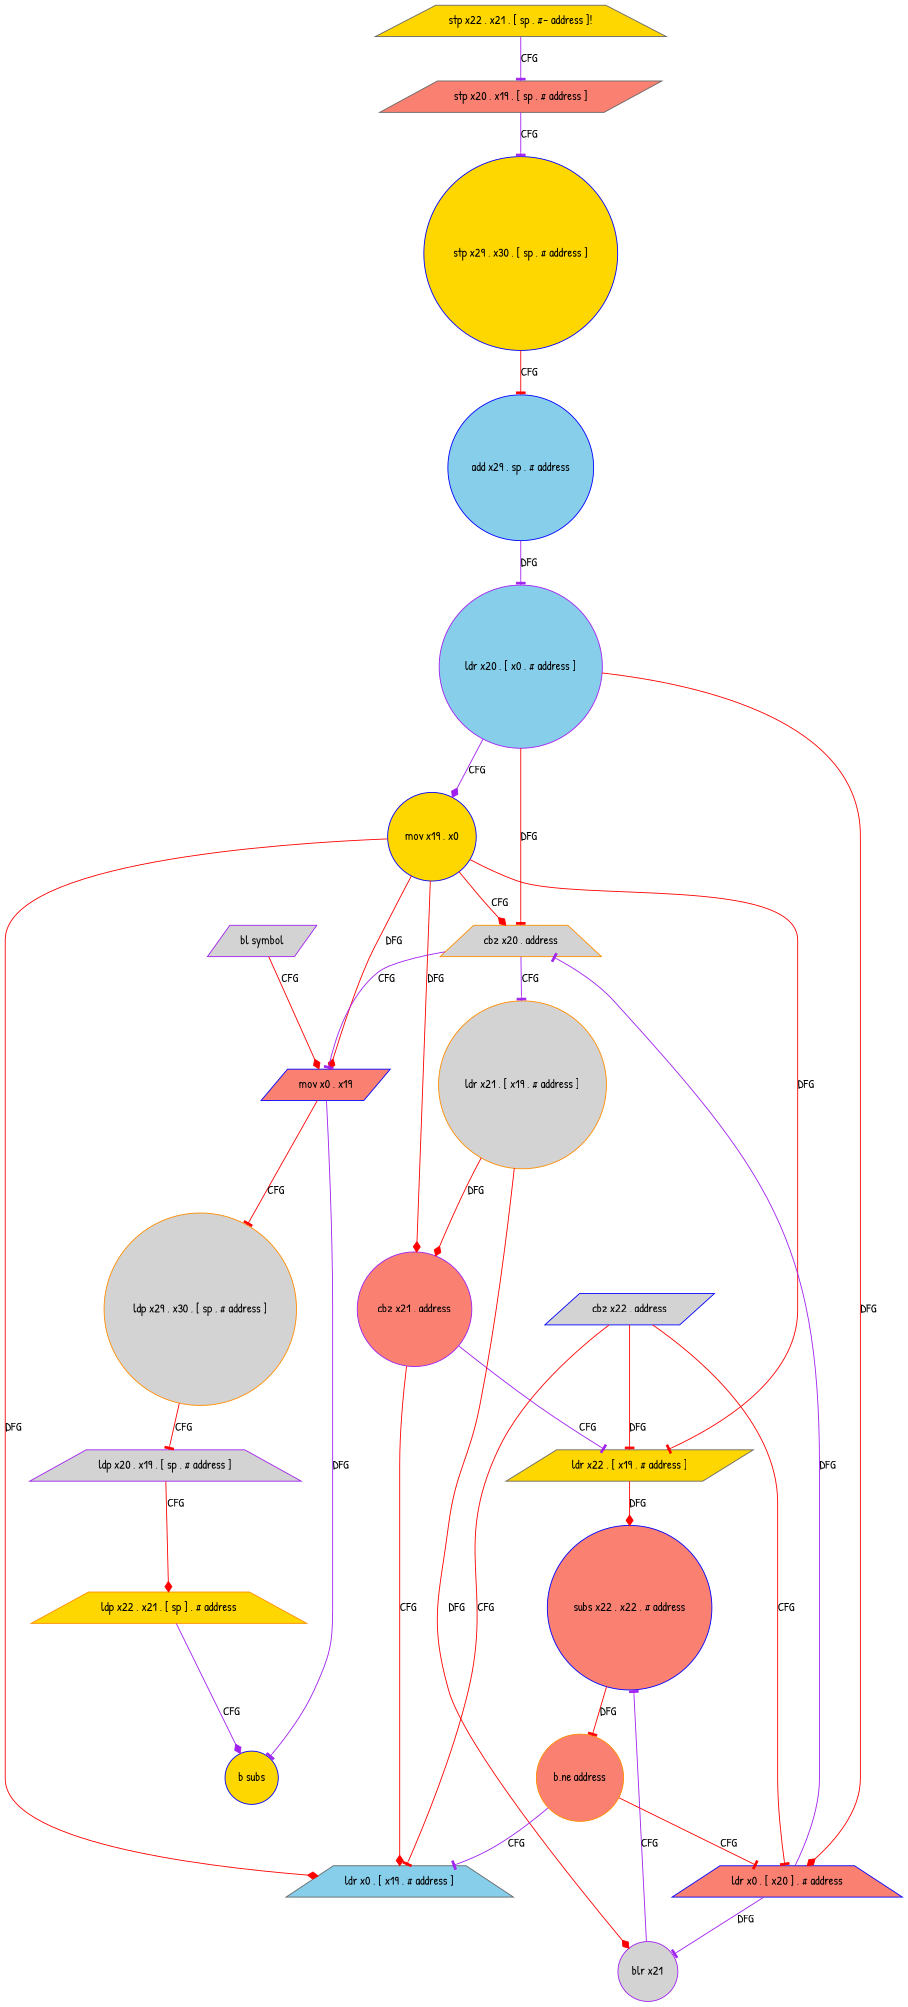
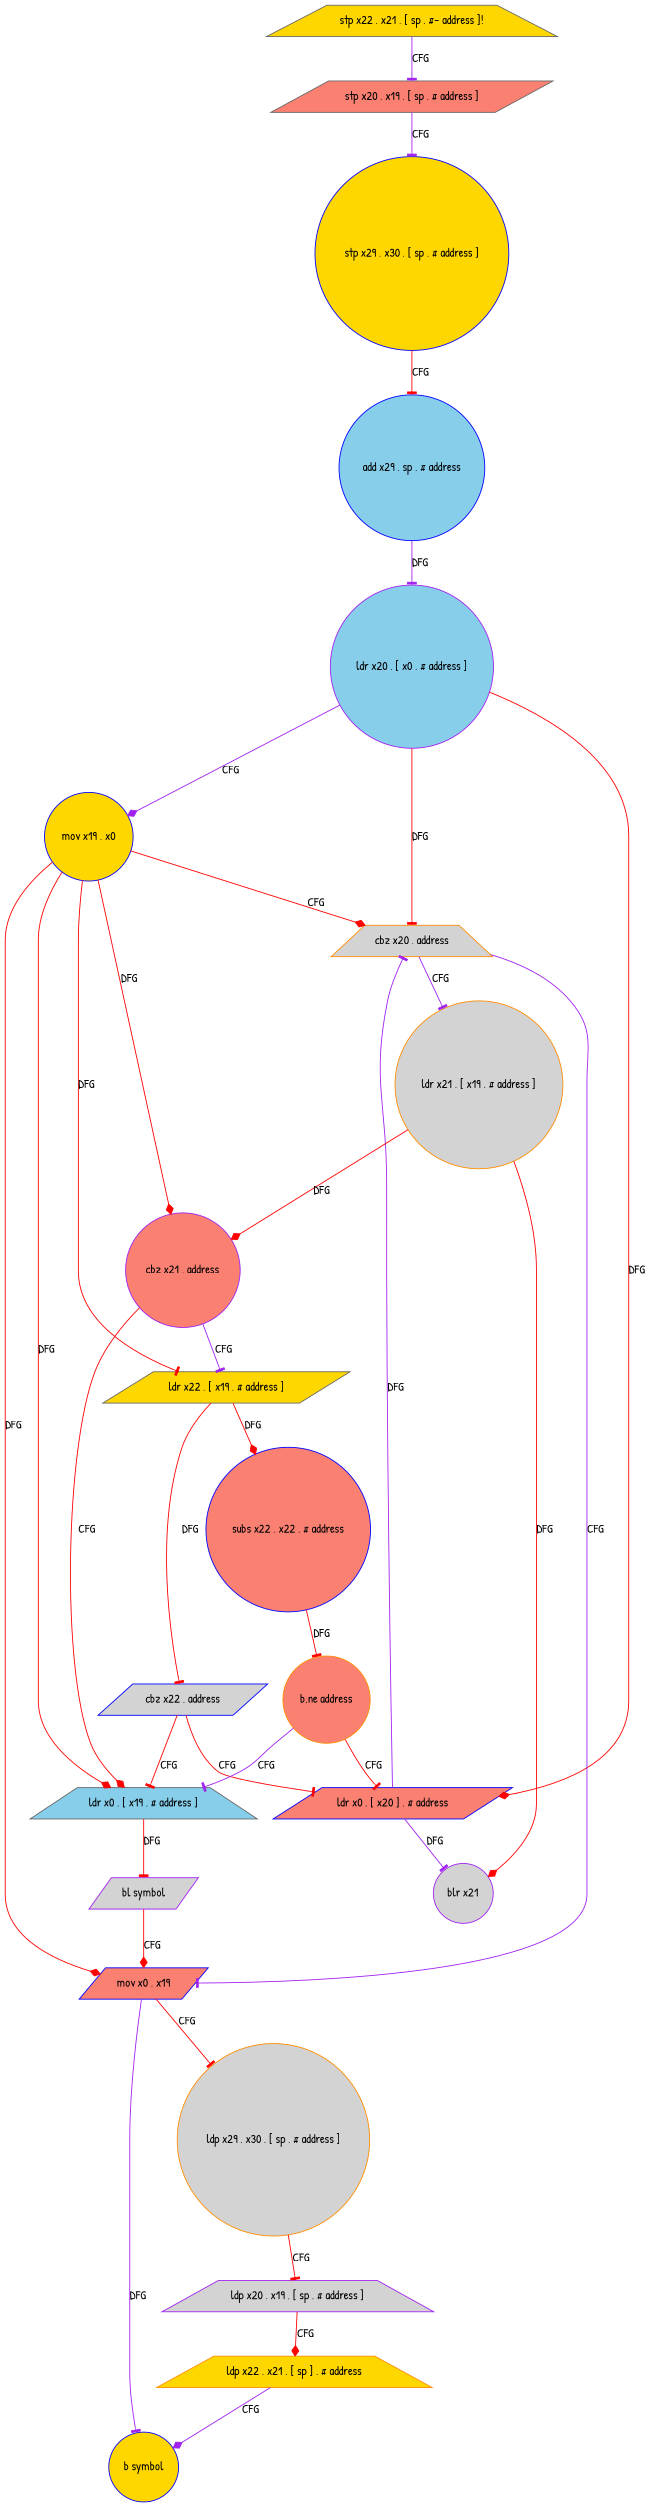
  digraph {
    fontname="Patrick Hand"
    node [color=blue fillcolor=lightgrey fontname="Patrick Hand" shape=circle style=filled]
    edge [arrowhead=tee color=red fontname="Patrick Hand"]
    n1 [color=gray40 fillcolor=gold label="stp x22 , x21 , [ sp , #- address ]!" shape=trapezium]
    n2 [color=gray40 fillcolor=salmon label="stp x20 , x19 , [ sp , # address ]" shape=parallelogram]
    n3 [fillcolor=gold label="stp x29 , x30 , [ sp , # address ]"]
    n4 [fillcolor=skyblue label="add x29 , sp , # address"]
    n5 [color=purple fillcolor=skyblue label="ldr x20 , [ x0 , # address ]"]
    n6 [fillcolor=gold label="mov x19 , x0"]
    n7 [color=darkorange label="cbz x20 , address" shape=trapezium]
-   n8 [fillcolor=salmon label="ldr x0 , [ x20 ] , # address" shape=trapezium]
+   n8 [fillcolor=salmon label="ldr x0 , [ x20 ] , # address" shape=parallelogram]
    n9 [fillcolor=salmon label="mov x0 , x19" shape=parallelogram]
    n10 [color=gray40 fillcolor=skyblue label="ldr x0 , [ x19 , # address ]" shape=trapezium]
    n11 [color=gray40 fillcolor=gold label="ldr x22 , [ x19 , # address ]" shape=parallelogram]
    n12 [color=purple fillcolor=salmon label="cbz x21 , address"]
    n13 [color=darkorange label="ldr x21 , [ x19 , # address ]"]
    n14 [color=purple label="blr x21"]
    n15 [color=darkorange label="ldp x29 , x30 , [ sp , # address ]"]
-   n16 [fillcolor=gold label="b subs"]
+   n16 [fillcolor=gold label="b symbol"]
    n17 [color=purple label="bl symbol" shape=parallelogram]
    n18 [label="cbz x22 , address" shape=parallelogram]
    n19 [fillcolor=salmon label="subs x22 , x22 , # address"]
    n20 [color=purple label="ldp x20 , x19 , [ sp , # address ]" shape=trapezium]
    n21 [color=darkorange fillcolor=gold label="ldp x22 , x21 , [ sp ] , # address" shape=trapezium]
    n22 [color=darkorange fillcolor=salmon label="b.ne address"]
    n1 -> n2 [color=purple label=CFG]
    n2 -> n3 [color=purple label=CFG]
    n3 -> n4 [label=CFG]
    n4 -> n5 [color=purple label=DFG]
    n5 -> n6 [arrowhead=diamond color=purple label=CFG]
    n5 -> n7 [label=DFG]
    n5 -> n8 [arrowhead=diamond label=DFG]
    n6 -> n7 [arrowhead=diamond label=CFG]
    n6 -> n9 [arrowhead=diamond label=DFG]
    n6 -> n10 [arrowhead=diamond label=DFG]
    n6 -> n11 [label=DFG]
    n6 -> n12 [arrowhead=diamond label=DFG]
    n7 -> n9 [color=purple label=CFG]
    n7 -> n13 [color=purple label=CFG]
    n8 -> n7 [color=purple label=DFG]
    n8 -> n14 [color=purple label=DFG]
    n9 -> n15 [label=CFG]
    n9 -> n16 [color=purple label=DFG]
-   n18 -> n11 [label=DFG]
+   n10 -> n17 [label=DFG]
+   n11 -> n18 [label=DFG]
    n11 -> n19 [arrowhead=diamond label=DFG]
    n12 -> n10 [arrowhead=diamond label=CFG]
    n12 -> n11 [color=purple label=CFG]
    n13 -> n12 [arrowhead=diamond label=DFG]
    n13 -> n14 [arrowhead=diamond label=DFG]
-   n14 -> n19 [color=purple label=CFG]
    n15 -> n20 [label=CFG]
    n17 -> n9 [arrowhead=diamond label=CFG]
    n18 -> n8 [label=CFG]
    n18 -> n10 [label=CFG]
    n19 -> n22 [label=DFG]
    n20 -> n21 [arrowhead=diamond label=CFG]
    n21 -> n16 [arrowhead=diamond color=purple label=CFG]
    n22 -> n8 [label=CFG]
    n22 -> n10 [color=purple label=CFG]
  }
